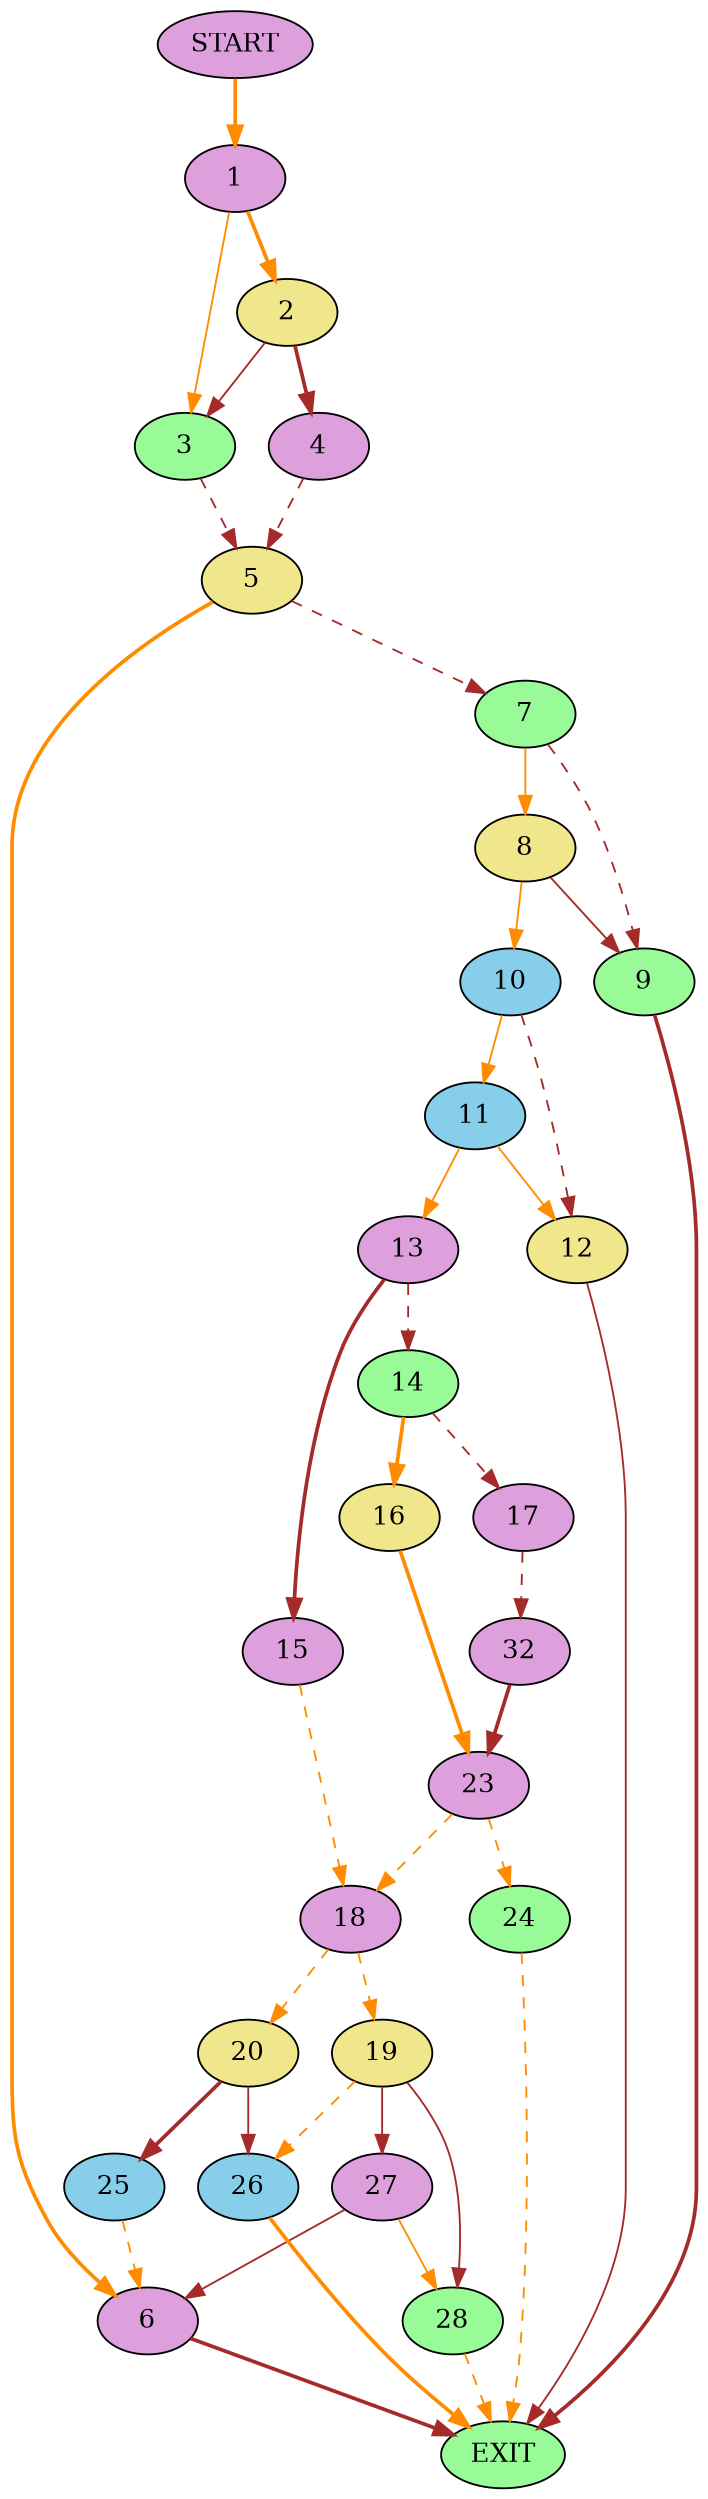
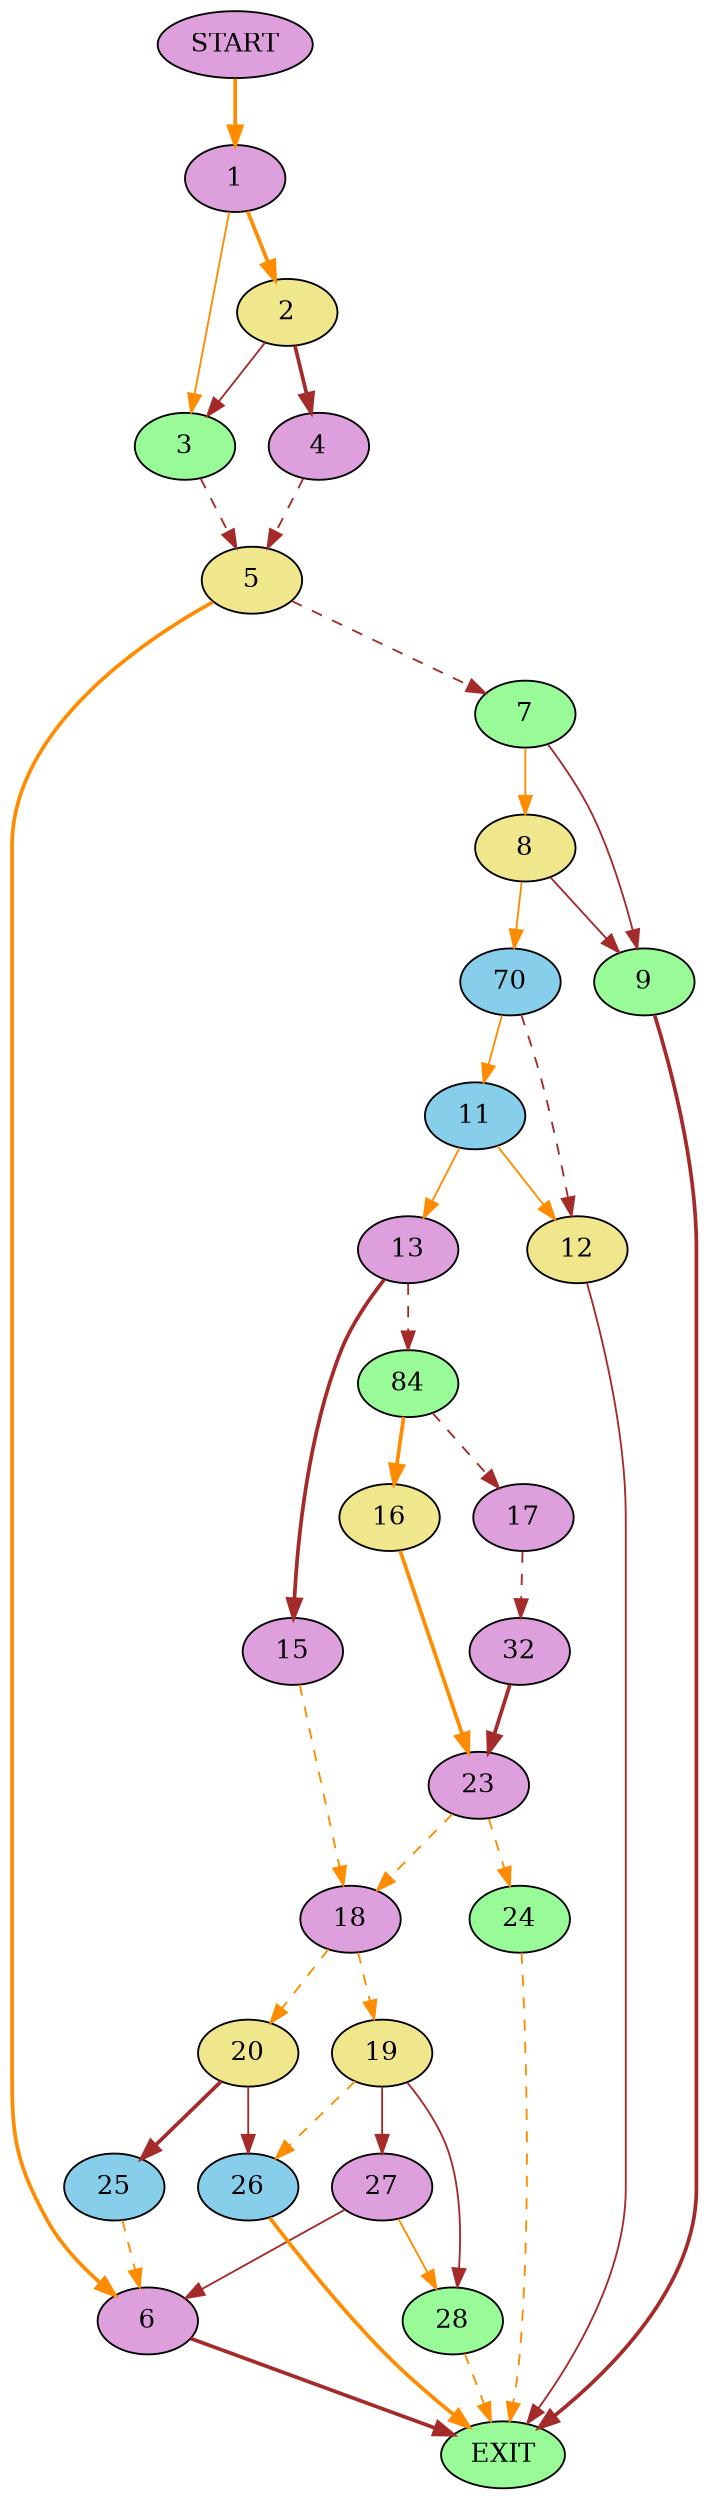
  digraph {
    node [fillcolor=plum style=filled]
    edge [color=darkorange style=dashed]
    n1 [label=START]
    1
    2 [fillcolor=khaki]
    3 [fillcolor=palegreen]
    n5 [fillcolor=palegreen label=EXIT]
    4
    5 [fillcolor=khaki]
    6
    7 [fillcolor=palegreen]
    8 [fillcolor=khaki]
    9 [fillcolor=palegreen]
-   10 [fillcolor=skyblue]
+   10 [fillcolor=skyblue label=70]
    11 [fillcolor=skyblue]
    12 [fillcolor=khaki]
    13
-   14 [fillcolor=palegreen]
+   14 [fillcolor=palegreen label=84]
    15
    16 [fillcolor=khaki]
    17
    18
    23
    n22 [label=32]
    19 [fillcolor=khaki]
    20 [fillcolor=khaki]
    24 [fillcolor=palegreen]
    27
    28 [fillcolor=palegreen]
    26 [fillcolor=skyblue]
    25 [fillcolor=skyblue]
    n1 -> 1 [style=bold]
    1 -> 2 [style=bold]
    1 -> 3 [style=solid]
    2 -> 3 [color=brown style=solid]
    2 -> 4 [color=brown style=bold]
    3 -> 5 [color=brown]
    4 -> 5 [color=brown]
    5 -> 6 [style=bold]
    5 -> 7 [color=brown]
    6 -> n5 [color=brown style=bold]
    7 -> 8 [style=solid]
-   7 -> 9 [color=brown]
+   7 -> 9 [color=brown style=solid]
    8 -> 9 [color=brown style=solid]
    8 -> 10 [style=solid]
    9 -> n5 [color=brown style=bold]
    10 -> 11 [style=solid]
    10 -> 12 [color=brown]
    11 -> 12 [style=solid]
    11 -> 13 [style=solid]
    12 -> n5 [color=brown style=solid]
    13 -> 14 [color=brown]
    13 -> 15 [color=brown style=bold]
    14 -> 16 [style=bold]
    14 -> 17 [color=brown]
    15 -> 18
    16 -> 23 [style=bold]
    17 -> n22 [color=brown]
    18 -> 19
    18 -> 20
    23 -> 18
    23 -> 24
    n22 -> 23 [color=brown style=bold]
    19 -> 27 [color=brown style=solid]
    19 -> 28 [color=brown style=solid]
    19 -> 26
    20 -> 26 [color=brown style=solid]
    20 -> 25 [color=brown style=bold]
    24 -> n5
    27 -> 6 [color=brown style=solid]
    27 -> 28 [style=solid]
    28 -> n5
    26 -> n5 [style=bold]
    25 -> 6
  }
